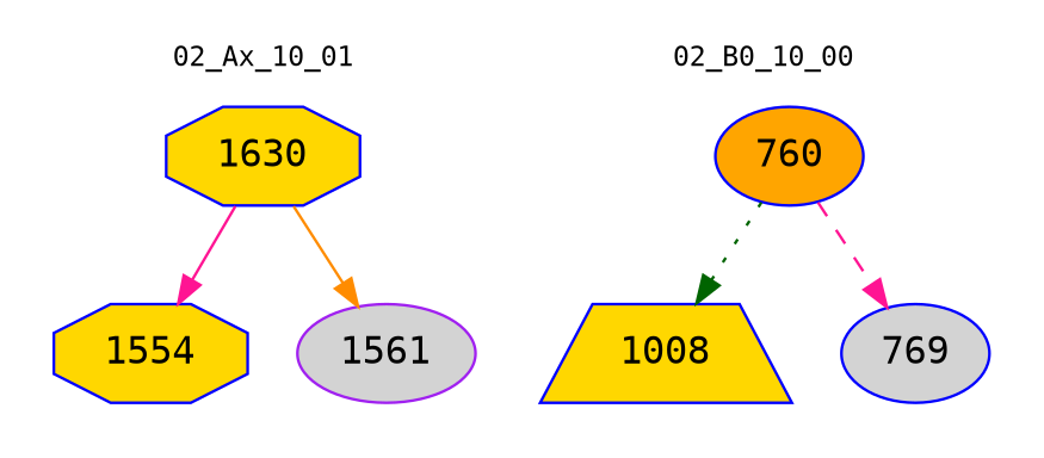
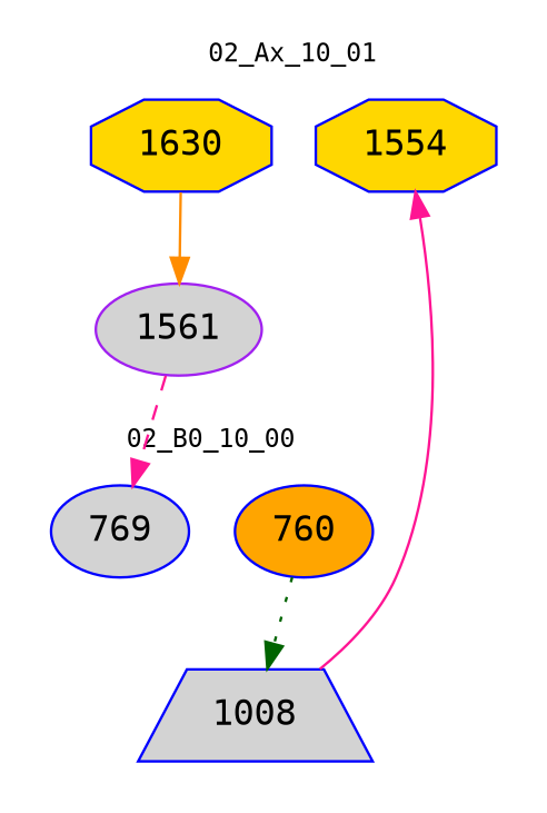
  digraph {
    fontname="DejaVu Sans Mono"
    node [color=blue fillcolor=lightgrey fontname="DejaVu Sans Mono" shape=ellipse style=filled]
    edge [color=deeppink fontname="DejaVu Sans Mono" style=solid]
    n1 [fillcolor=gold label=1630 shape=octagon]
    n2 [fillcolor=gold label=1554 shape=octagon]
    n3 [color=purple label=1561]
    n4 [fillcolor=orange label=760]
-   n5 [fillcolor=gold label=1008 shape=trapezium]
+   n5 [label=1008 shape=trapezium]
    n6 [label=769]
    subgraph cluster_1 {
      color=white
      fontsize=10
      label="02_Ax_10_01"
      n1
      n2
      n3
    }
    subgraph cluster_2 {
      color=white
      fontsize=10
      label="02_B0_10_00"
      n4
      n5
      n6
    }
-   n1 -> n2
+   n5 -> n2
    n1 -> n3 [color=darkorange]
    n4 -> n5 [color=darkgreen style=dotted]
-   n4 -> n6 [style=dashed]
+   n3 -> n6 [style=dashed]
  }
